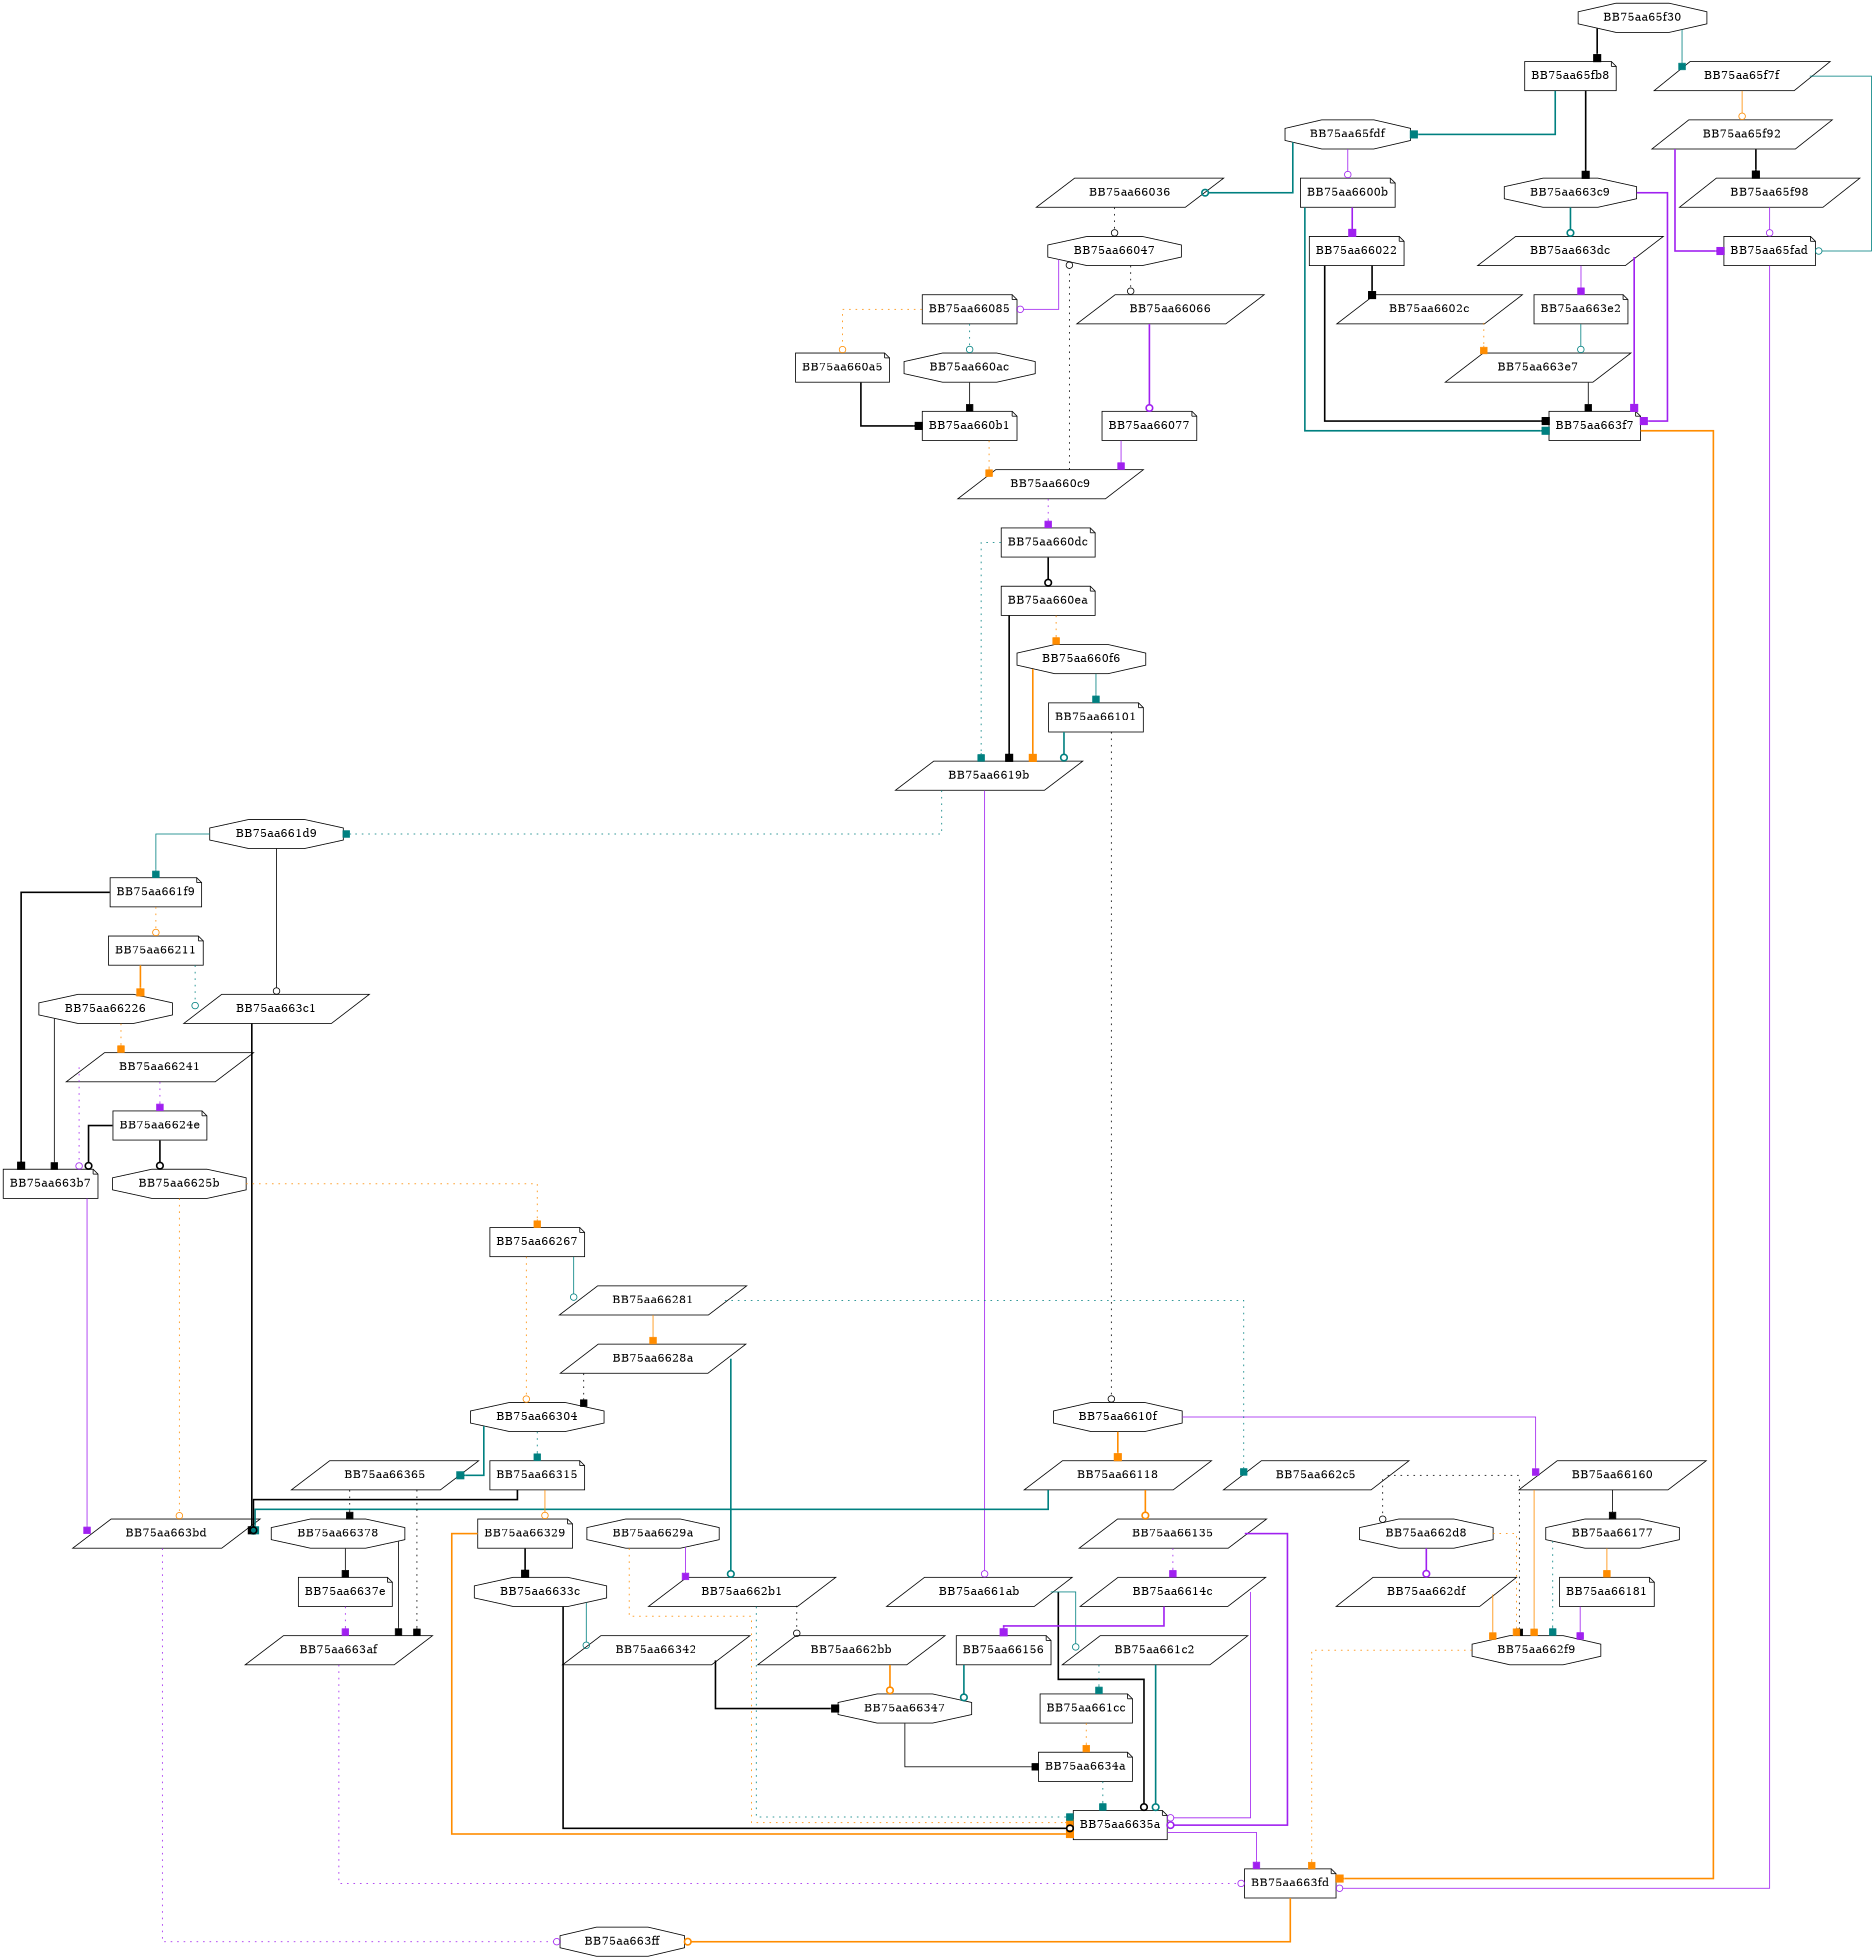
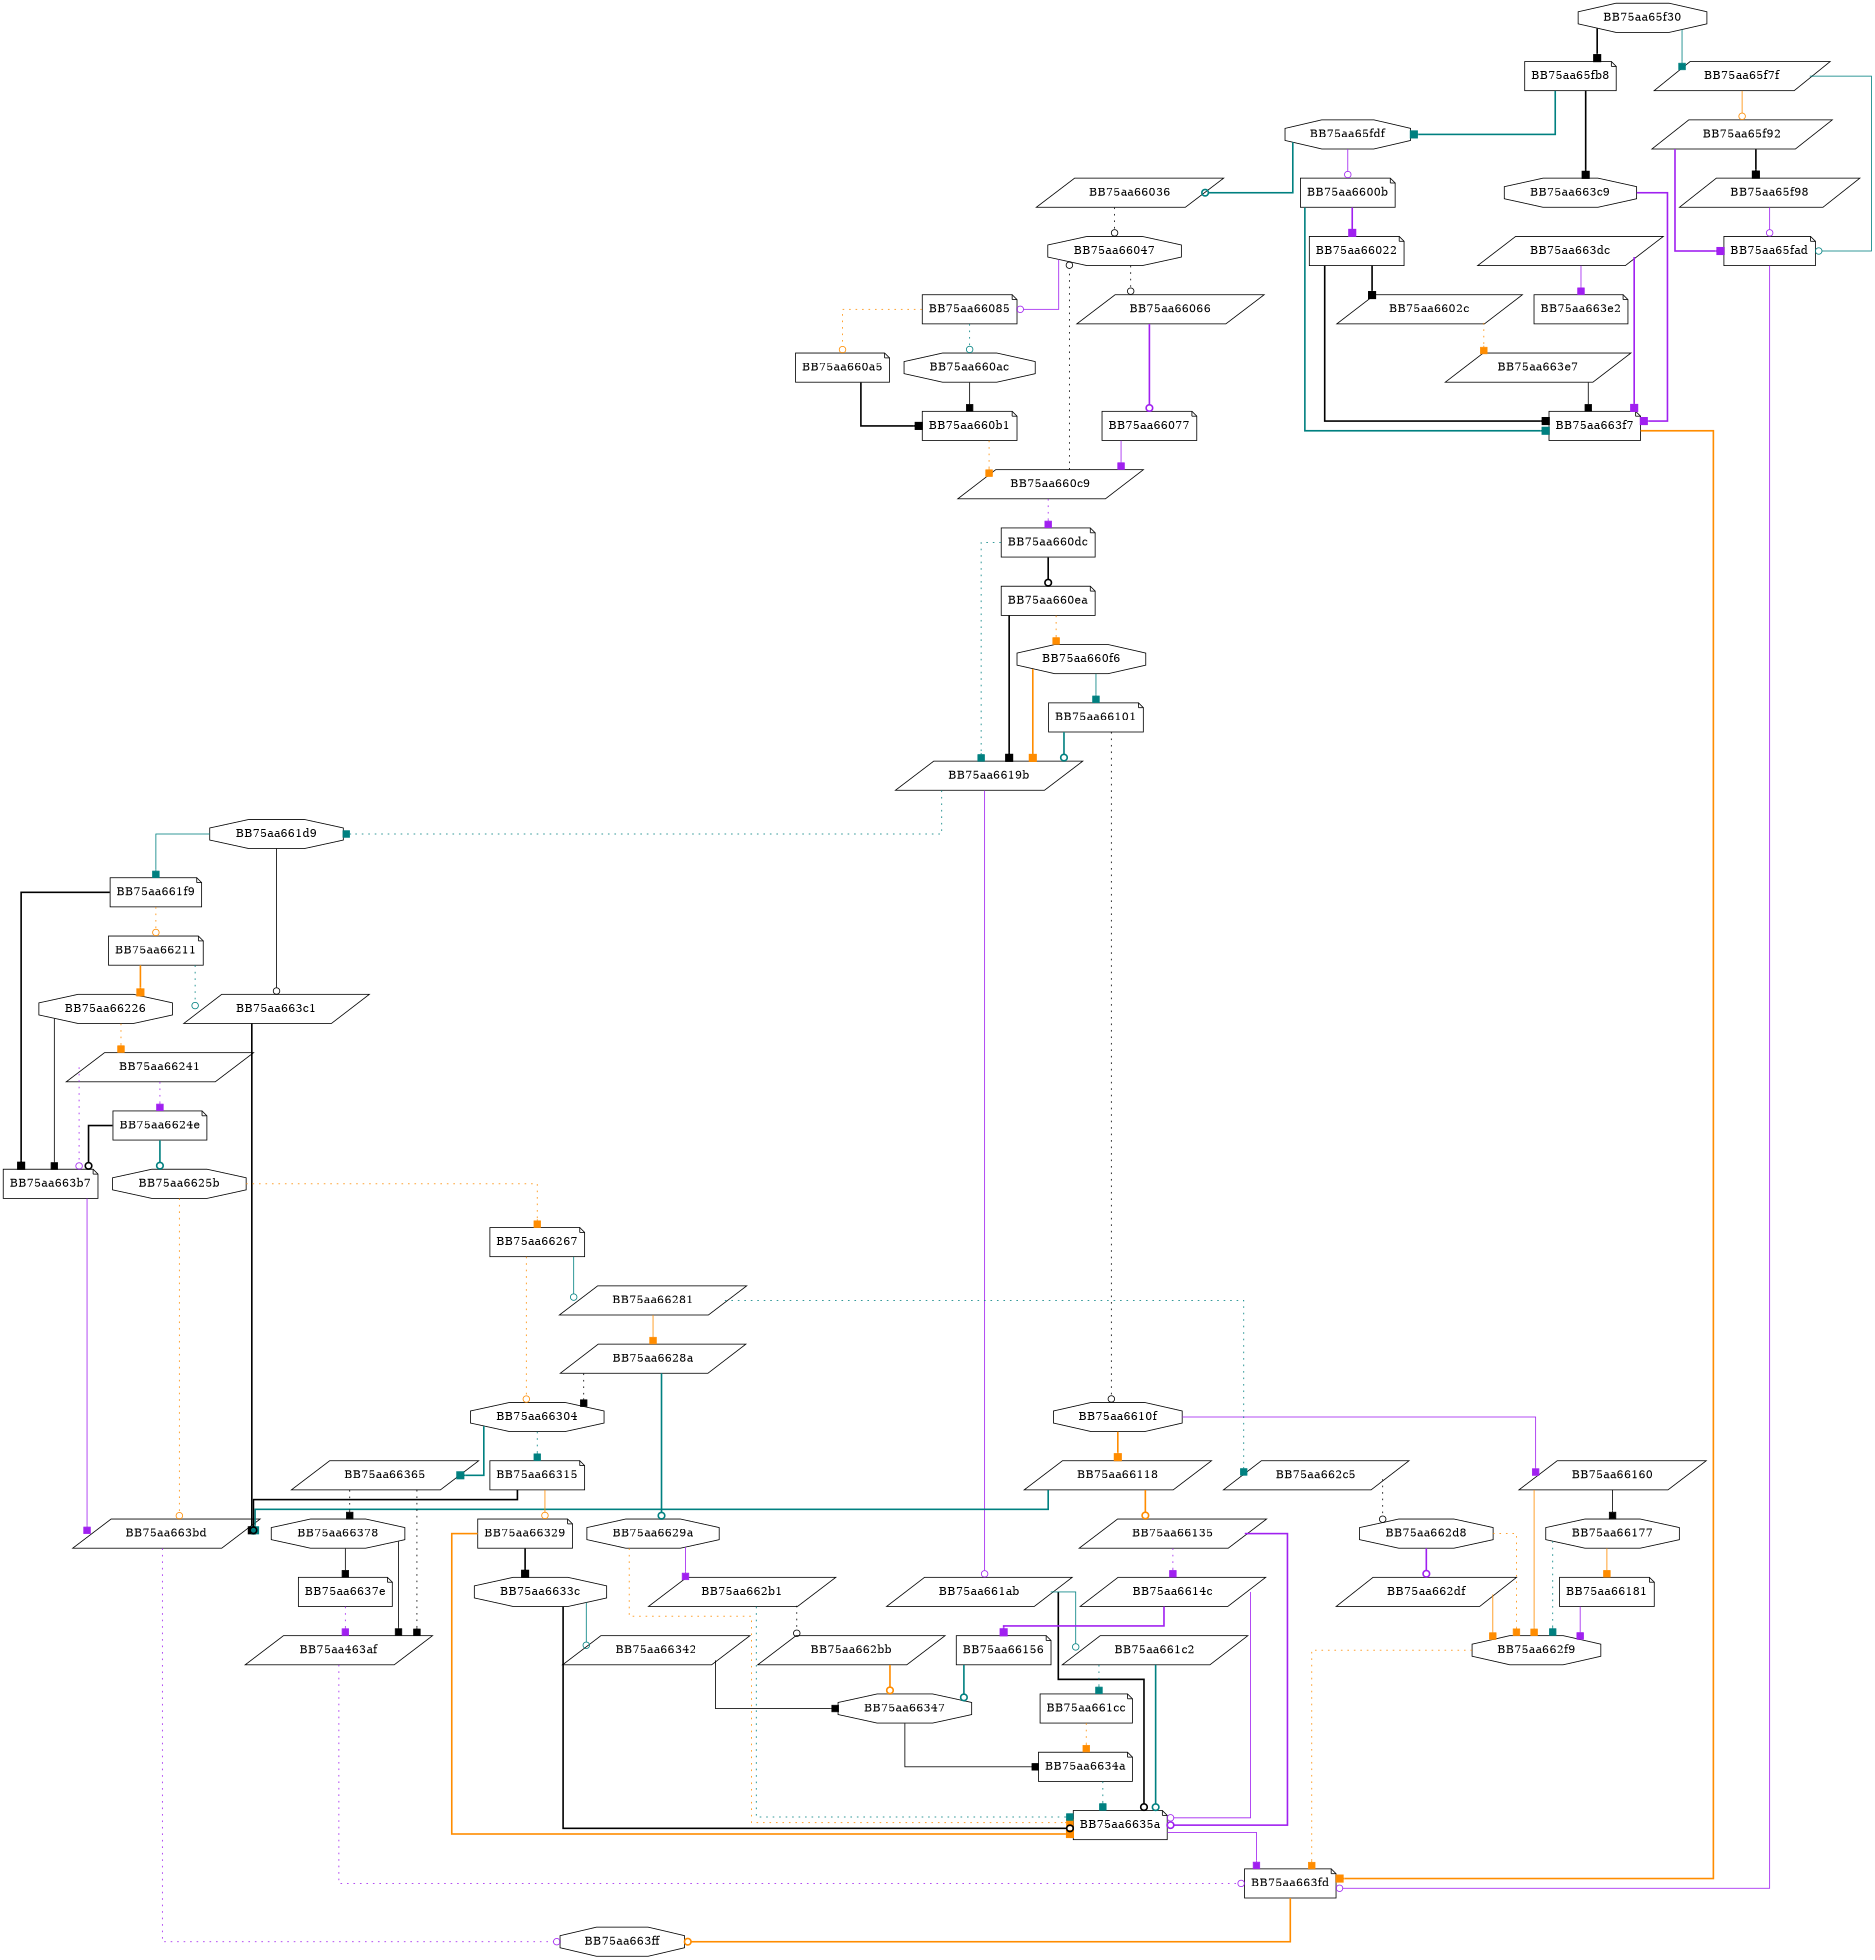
  digraph {
    splines=ortho
    node [shape=parallelogram]
    edge [arrowhead=box color=black style=bold]
    BB75aa65f30 [shape=octagon]
    BB75aa65fb8 [shape=note]
    BB75aa65f7f
    BB75aa663c9 [shape=octagon]
    BB75aa65fdf [shape=octagon]
    BB75aa65fad [shape=note]
    BB75aa65f92
    BB75aa663f7 [shape=note]
    BB75aa663dc
    BB75aa66036
    BB75aa6600b [shape=note]
    BB75aa663fd [shape=note]
    BB75aa65f98
    BB75aa663ff [shape=octagon]
    BB75aa663e2 [shape=note]
    BB75aa66047 [shape=octagon]
    BB75aa66022 [shape=note]
    BB75aa66085 [shape=note]
    BB75aa66066
    BB75aa6602c
    BB75aa663e7
    BB75aa660ac [shape=octagon]
    BB75aa660a5 [shape=note]
    BB75aa66077 [shape=note]
    BB75aa660b1 [shape=note]
    BB75aa660c9
    BB75aa660dc [shape=note]
    BB75aa6619b
    BB75aa660ea [shape=note]
    BB75aa661d9 [shape=octagon]
    BB75aa661ab
    BB75aa660f6 [shape=octagon]
    BB75aa663c1
    BB75aa661f9 [shape=note]
    BB75aa6635a [shape=note]
    BB75aa661c2
    BB75aa66101 [shape=note]
    BB75aa6610f [shape=octagon]
    BB75aa66160
    BB75aa66118
    BB75aa662f9 [shape=octagon]
    BB75aa66177 [shape=octagon]
    BB75aa663bd
    BB75aa66135
    BB75aa66181 [shape=note]
    BB75aa6614c
    BB75aa66156 [shape=note]
    BB75aa66347 [shape=octagon]
    BB75aa6634a [shape=note]
    BB75aa663b7 [shape=note]
    BB75aa66211 [shape=note]
    BB75aa661cc [shape=note]
    BB75aa66226 [shape=octagon]
    BB75aa66241
    BB75aa6624e [shape=note]
    BB75aa6625b [shape=octagon]
    BB75aa66267 [shape=note]
    BB75aa66304 [shape=octagon]
    BB75aa66281
    BB75aa66365
    BB75aa66315 [shape=note]
    BB75aa662c5
    BB75aa6628a
-   BB75aa663af
+   BB75aa663af [label=BB75aa463af]
    BB75aa66378 [shape=octagon]
    BB75aa66329 [shape=note]
    BB75aa662d8 [shape=octagon]
    BB75aa6629a [shape=octagon]
    BB75aa662df
    BB75aa662b1
    BB75aa662bb
    BB75aa6637e [shape=note]
    BB75aa6633c [shape=octagon]
    BB75aa66342
    BB75aa65f30 -> BB75aa65fb8
    BB75aa65f30 -> BB75aa65f7f [color=teal style=solid]
    BB75aa65fb8 -> BB75aa663c9
    BB75aa65fb8 -> BB75aa65fdf [color=teal]
    BB75aa65f7f -> BB75aa65fad [arrowhead=odot color=teal style=solid]
    BB75aa65f7f -> BB75aa65f92 [arrowhead=odot color=darkorange style=solid]
    BB75aa663c9 -> BB75aa663f7 [color=purple]
-   BB75aa663c9 -> BB75aa663dc [arrowhead=odot color=teal]
    BB75aa65fdf -> BB75aa66036 [arrowhead=odot color=teal]
    BB75aa65fdf -> BB75aa6600b [arrowhead=odot color=purple style=solid]
    BB75aa65fad -> BB75aa663fd [arrowhead=odot color=purple style=solid]
    BB75aa65f92 -> BB75aa65fad [color=purple]
    BB75aa65f92 -> BB75aa65f98
    BB75aa663f7 -> BB75aa663fd [color=darkorange]
    BB75aa663dc -> BB75aa663f7 [color=purple]
    BB75aa663dc -> BB75aa663e2 [color=purple style=solid]
    BB75aa66036 -> BB75aa66047 [arrowhead=odot style=dotted]
    BB75aa6600b -> BB75aa663f7 [color=teal]
    BB75aa6600b -> BB75aa66022 [color=purple]
    BB75aa663fd -> BB75aa663ff [arrowhead=odot color=darkorange]
    BB75aa65f98 -> BB75aa65fad [arrowhead=odot color=purple style=solid]
-   BB75aa663e2 -> BB75aa663e7 [arrowhead=odot color=teal style=solid]
    BB75aa66047 -> BB75aa66085 [arrowhead=odot color=purple style=solid]
    BB75aa66047 -> BB75aa66066 [arrowhead=odot style=dotted]
    BB75aa66022 -> BB75aa663f7
    BB75aa66022 -> BB75aa6602c
    BB75aa66085 -> BB75aa660ac [arrowhead=odot color=teal style=dotted]
    BB75aa66085 -> BB75aa660a5 [arrowhead=odot color=darkorange style=dotted]
    BB75aa66066 -> BB75aa66077 [arrowhead=odot color=purple]
    BB75aa6602c -> BB75aa663e7 [color=darkorange style=dotted]
    BB75aa663e7 -> BB75aa663f7 [style=solid]
    BB75aa660ac -> BB75aa660b1 [style=solid]
    BB75aa660a5 -> BB75aa660b1
    BB75aa66077 -> BB75aa660c9 [color=purple style=solid]
    BB75aa660b1 -> BB75aa660c9 [color=darkorange style=dotted]
    BB75aa660c9 -> BB75aa66047 [arrowhead=odot style=dotted]
    BB75aa660c9 -> BB75aa660dc [color=purple style=dotted]
    BB75aa660dc -> BB75aa6619b [color=teal style=dotted]
    BB75aa660dc -> BB75aa660ea [arrowhead=odot]
    BB75aa6619b -> BB75aa661d9 [color=teal style=dotted]
    BB75aa6619b -> BB75aa661ab [arrowhead=odot color=purple style=solid]
    BB75aa660ea -> BB75aa6619b
    BB75aa660ea -> BB75aa660f6 [color=darkorange style=dotted]
    BB75aa661d9 -> BB75aa663c1 [arrowhead=odot style=solid]
    BB75aa661d9 -> BB75aa661f9 [color=teal style=solid]
    BB75aa661ab -> BB75aa6635a [arrowhead=odot]
    BB75aa661ab -> BB75aa661c2 [arrowhead=odot color=teal style=solid]
    BB75aa660f6 -> BB75aa6619b [color=darkorange]
    BB75aa660f6 -> BB75aa66101 [color=teal style=solid]
    BB75aa663c1 -> BB75aa663bd
    BB75aa661f9 -> BB75aa663b7
    BB75aa661f9 -> BB75aa66211 [arrowhead=odot color=darkorange style=dotted]
    BB75aa6635a -> BB75aa663fd [color=purple style=solid]
    BB75aa661c2 -> BB75aa6635a [arrowhead=odot color=teal]
    BB75aa661c2 -> BB75aa661cc [color=teal style=dotted]
    BB75aa66101 -> BB75aa6619b [arrowhead=odot color=teal]
    BB75aa66101 -> BB75aa6610f [arrowhead=odot style=dotted]
    BB75aa6610f -> BB75aa66160 [color=purple style=solid]
    BB75aa6610f -> BB75aa66118 [color=darkorange]
    BB75aa66160 -> BB75aa662f9 [color=darkorange style=solid]
    BB75aa66160 -> BB75aa66177 [style=solid]
    BB75aa66118 -> BB75aa663bd [color=teal]
    BB75aa66118 -> BB75aa66135 [arrowhead=odot color=darkorange]
    BB75aa662f9 -> BB75aa663fd [color=darkorange style=dotted]
    BB75aa66177 -> BB75aa662f9 [color=teal style=dotted]
    BB75aa66177 -> BB75aa66181 [color=darkorange style=solid]
    BB75aa663bd -> BB75aa663ff [arrowhead=odot color=purple style=dotted]
    BB75aa66135 -> BB75aa6635a [arrowhead=odot color=purple]
    BB75aa66135 -> BB75aa6614c [color=purple style=dotted]
    BB75aa66181 -> BB75aa662f9 [color=purple style=solid]
    BB75aa6614c -> BB75aa6635a [arrowhead=odot color=purple style=solid]
    BB75aa6614c -> BB75aa66156 [color=purple]
    BB75aa66156 -> BB75aa66347 [arrowhead=odot color=teal]
    BB75aa66347 -> BB75aa6634a [style=solid]
    BB75aa6634a -> BB75aa6635a [color=teal style=dotted]
    BB75aa663b7 -> BB75aa663bd [color=purple style=solid]
    BB75aa66211 -> BB75aa663c1 [arrowhead=odot color=teal style=dotted]
    BB75aa66211 -> BB75aa66226 [color=darkorange]
    BB75aa661cc -> BB75aa6634a [color=darkorange style=dotted]
    BB75aa66226 -> BB75aa663b7 [style=solid]
    BB75aa66226 -> BB75aa66241 [color=darkorange style=dotted]
    BB75aa66241 -> BB75aa663b7 [arrowhead=odot color=purple style=dotted]
    BB75aa66241 -> BB75aa6624e [color=purple style=dotted]
    BB75aa6624e -> BB75aa663b7 [arrowhead=odot]
-   BB75aa6624e -> BB75aa6625b [arrowhead=odot]
+   BB75aa6624e -> BB75aa6625b [arrowhead=odot color=teal]
    BB75aa6625b -> BB75aa663bd [arrowhead=odot color=darkorange style=dotted]
    BB75aa6625b -> BB75aa66267 [color=darkorange style=dotted]
    BB75aa66267 -> BB75aa66304 [arrowhead=odot color=darkorange style=dotted]
    BB75aa66267 -> BB75aa66281 [arrowhead=odot color=teal style=solid]
    BB75aa66304 -> BB75aa66365 [color=teal]
    BB75aa66304 -> BB75aa66315 [color=teal style=dotted]
    BB75aa66281 -> BB75aa662c5 [color=teal style=dotted]
    BB75aa66281 -> BB75aa6628a [color=darkorange style=solid]
    BB75aa66365 -> BB75aa663af [style=dotted]
    BB75aa66365 -> BB75aa66378 [style=dotted]
    BB75aa66315 -> BB75aa663bd [arrowhead=odot]
    BB75aa66315 -> BB75aa66329 [arrowhead=odot color=darkorange style=solid]
-   BB75aa662c5 -> BB75aa662f9 [style=dotted]
    BB75aa662c5 -> BB75aa662d8 [arrowhead=odot style=dotted]
    BB75aa6628a -> BB75aa66304 [style=dotted]
-   BB75aa6628a -> BB75aa662b1 [arrowhead=odot color=teal]
+   BB75aa6628a -> BB75aa6629a [arrowhead=odot color=teal]
    BB75aa663af -> BB75aa663fd [arrowhead=odot color=purple style=dotted]
    BB75aa66378 -> BB75aa663af [style=solid]
    BB75aa66378 -> BB75aa6637e [style=solid]
    BB75aa66329 -> BB75aa6635a [color=darkorange]
    BB75aa66329 -> BB75aa6633c
    BB75aa662d8 -> BB75aa662f9 [color=darkorange style=dotted]
    BB75aa662d8 -> BB75aa662df [arrowhead=odot color=purple]
    BB75aa6629a -> BB75aa6635a [color=darkorange style=dotted]
    BB75aa6629a -> BB75aa662b1 [color=purple style=solid]
    BB75aa662df -> BB75aa662f9 [color=darkorange style=solid]
    BB75aa662b1 -> BB75aa6635a [color=teal style=dotted]
    BB75aa662b1 -> BB75aa662bb [arrowhead=odot style=dotted]
    BB75aa662bb -> BB75aa66347 [arrowhead=odot color=darkorange]
    BB75aa6637e -> BB75aa663af [color=purple style=dotted]
    BB75aa6633c -> BB75aa6635a [arrowhead=odot]
    BB75aa6633c -> BB75aa66342 [arrowhead=odot color=teal style=solid]
-   BB75aa66342 -> BB75aa66347
+   BB75aa66342 -> BB75aa66347 [style=solid]
  }
